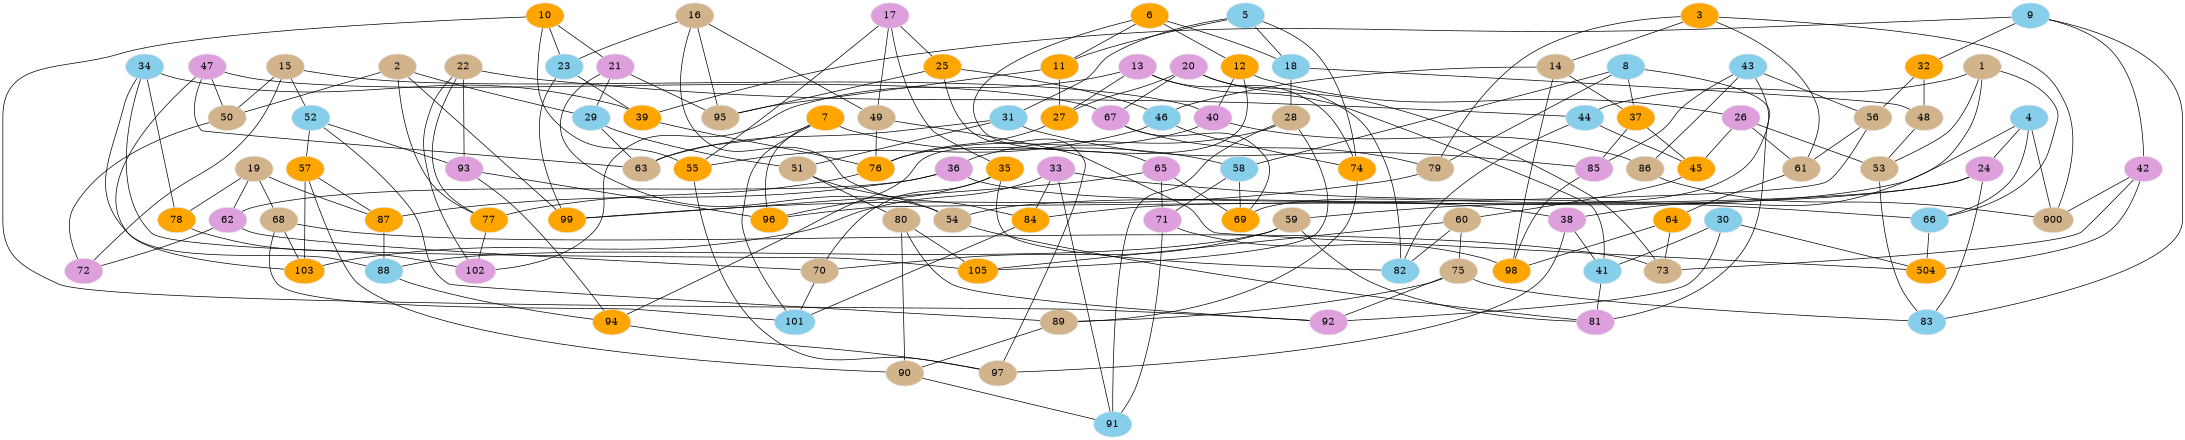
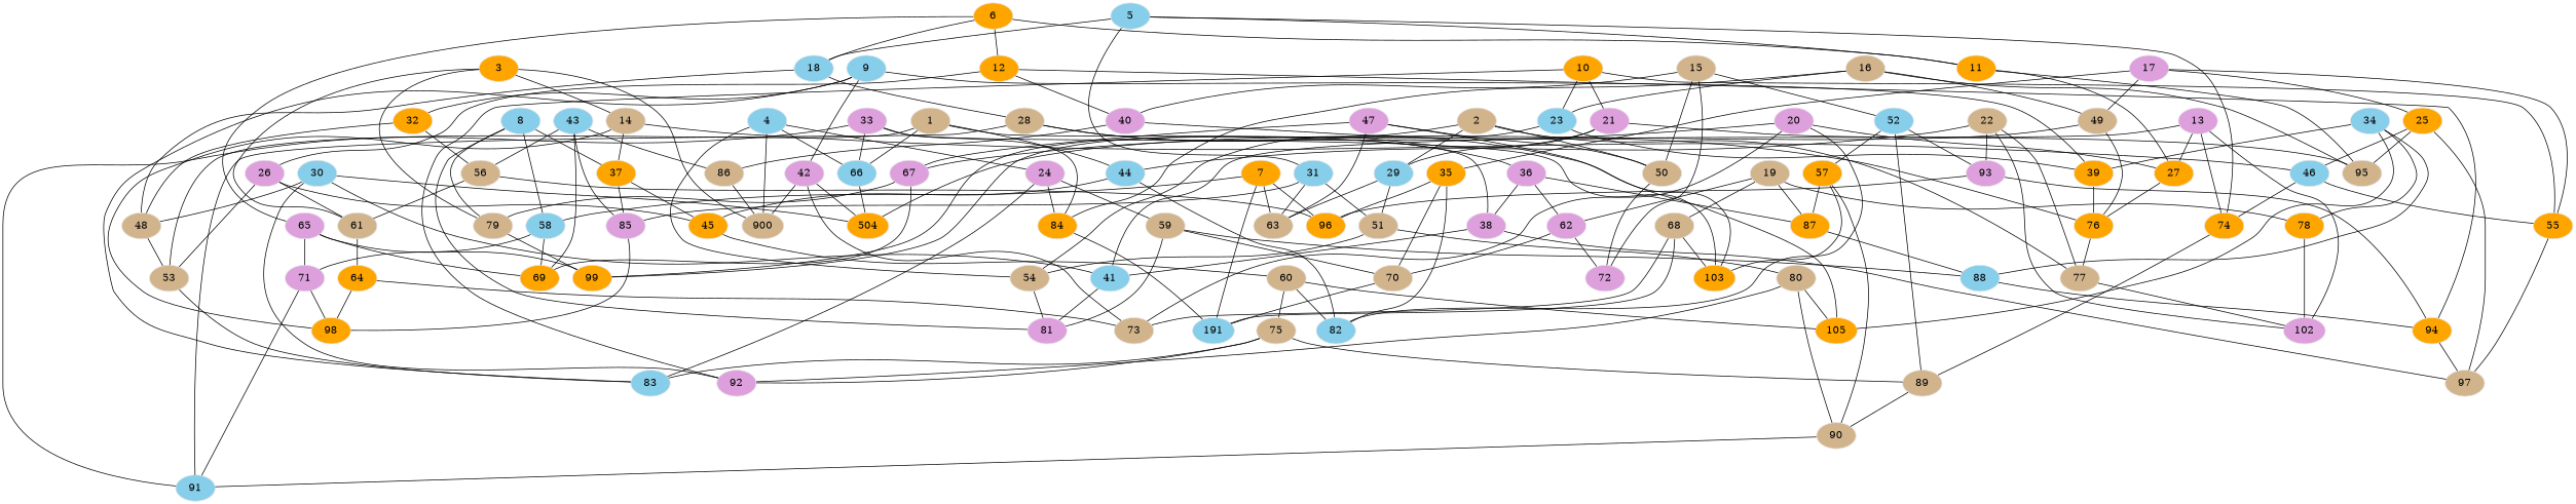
  graph {
    node [color=gray90 fillcolor=tan style=filled]
    38 [fillcolor=plum]
    1
    44 [fillcolor=skyblue]
    53
    66 [fillcolor=skyblue]
    41 [fillcolor=skyblue]
    97
    82 [fillcolor=skyblue]
    45 [fillcolor=orange]
    83 [fillcolor=skyblue]
    n11 [fillcolor=orange label=504]
    29 [fillcolor=skyblue]
    2
    50
-   77 [fillcolor=orange]
+   77
    99 [fillcolor=orange]
    63
    51
    72 [fillcolor=plum]
    102 [fillcolor=plum]
    3 [fillcolor=orange]
    14
    61
    79
    n25 [label=900]
    37 [fillcolor=orange]
    46 [fillcolor=skyblue]
    98 [fillcolor=orange]
    64 [fillcolor=orange]
    4 [fillcolor=skyblue]
    24 [fillcolor=plum]
    54
    84 [fillcolor=orange]
    59
    81 [fillcolor=plum]
    5 [fillcolor=skyblue]
    11 [fillcolor=orange]
    18 [fillcolor=skyblue]
    31 [fillcolor=skyblue]
    74 [fillcolor=orange]
    27 [fillcolor=orange]
    95
    28
    48
    85 [fillcolor=plum]
    89
    6 [fillcolor=orange]
    12 [fillcolor=orange]
    65 [fillcolor=plum]
    26 [fillcolor=plum]
    40 [fillcolor=plum]
    94 [fillcolor=orange]
    69 [fillcolor=orange]
    71 [fillcolor=plum]
    7 [fillcolor=orange]
    58 [fillcolor=skyblue]
    96 [fillcolor=orange]
-   101 [fillcolor=skyblue]
+   101 [fillcolor=skyblue label=191]
    8 [fillcolor=skyblue]
    9 [fillcolor=skyblue]
    32 [fillcolor=orange]
    39 [fillcolor=orange]
    42 [fillcolor=plum]
    56
    76 [fillcolor=orange]
    73
    10 [fillcolor=orange]
    21 [fillcolor=plum]
    23 [fillcolor=skyblue]
    55 [fillcolor=orange]
    92 [fillcolor=plum]
    86
    13 [fillcolor=plum]
    15
    52 [fillcolor=skyblue]
    93 [fillcolor=plum]
    57 [fillcolor=orange]
    16
    49
    17 [fillcolor=plum]
    25 [fillcolor=orange]
    35 [fillcolor=orange]
    70
    36 [fillcolor=plum]
    91 [fillcolor=skyblue]
    105 [fillcolor=orange]
    62 [fillcolor=plum]
    19
    68
    78 [fillcolor=orange]
    87 [fillcolor=orange]
    103 [fillcolor=orange]
    88 [fillcolor=skyblue]
    20 [fillcolor=plum]
    67 [fillcolor=plum]
    22
    60
    80
    30 [fillcolor=skyblue]
    33 [fillcolor=plum]
    34 [fillcolor=skyblue]
    43 [fillcolor=skyblue]
    75
    47 [fillcolor=plum]
    90
    38 -- 41
    38 -- 97
    1 -- 38
    1 -- 44
    1 -- 53
    1 -- 66
    44 -- 82
    44 -- 45
    53 -- 83
    66 -- n11
    41 -- 81
    45 -- 60
    29 -- 63
    29 -- 51
    2 -- 29
    2 -- 50
    2 -- 77
    2 -- 99
    50 -- 72
    77 -- 102
    51 -- 54
    51 -- 80
    3 -- 14
    3 -- 61
    3 -- 79
    3 -- n25
    14 -- 37
    14 -- 46
    14 -- 98
    61 -- 64
    79 -- 99
    37 -- 45
    37 -- 85
    46 -- 74
    46 -- 55
    64 -- 98
    64 -- 73
    4 -- 66
    4 -- n25
    4 -- 24
    4 -- 54
    24 -- 83
    24 -- 84
    24 -- 59
    54 -- 81
    84 -- 101
    59 -- 81
    59 -- 70
    59 -- 88
    5 -- 11
    5 -- 18
    5 -- 31
    5 -- 74
    11 -- 27
    11 -- 95
    18 -- 28
    18 -- 48
    31 -- 63
    31 -- 51
    31 -- 85
    74 -- 89
    27 -- 76
    28 -- 36
    28 -- 91
    28 -- 105
    48 -- 53
    85 -- 98
    89 -- 90
    6 -- 11
    6 -- 18
    6 -- 12
    6 -- 65
    12 -- 26
    12 -- 40
    12 -- 94
    65 -- 99
    65 -- 69
    65 -- 71
    26 -- 53
    26 -- 45
    26 -- 61
    40 -- 76
    40 -- 86
    94 -- 97
    71 -- 98
    71 -- 91
    7 -- 63
    7 -- 58
    7 -- 96
    7 -- 101
    58 -- 69
    58 -- 71
    8 -- 79
    8 -- 37
    8 -- 81
    8 -- 58
    9 -- 83
    9 -- 32
    9 -- 39
    9 -- 42
    32 -- 48
    32 -- 56
    39 -- 76
    42 -- n11
    42 -- n25
    42 -- 73
    56 -- 61
    56 -- 96
    76 -- 77
    10 -- 21
    10 -- 23
    10 -- 55
    10 -- 92
    21 -- 29
    21 -- 54
    21 -- 95
    23 -- 99
    23 -- 39
    55 -- 97
    86 -- n25
    13 -- 41
    13 -- 102
    13 -- 74
    13 -- 27
    15 -- 50
    15 -- 72
    15 -- 40
    15 -- 52
    52 -- 89
    52 -- 93
    52 -- 57
    93 -- 94
    93 -- 96
    57 -- 87
    57 -- 103
    57 -- 90
    16 -- 84
    16 -- 95
    16 -- 23
    16 -- 49
    49 -- n11
    49 -- 76
    17 -- 55
    17 -- 49
    17 -- 25
    17 -- 35
    25 -- 97
    25 -- 46
    25 -- 95
    35 -- 82
    35 -- 96
    35 -- 70
    70 -- 101
    36 -- 38
    36 -- 62
    36 -- 87
    62 -- 72
    62 -- 70
    19 -- 62
    19 -- 68
    19 -- 78
    19 -- 87
    68 -- 101
    68 -- 73
    68 -- 103
    78 -- 102
    87 -- 88
    88 -- 94
    20 -- 82
    20 -- 27
    20 -- 73
    20 -- 67
    67 -- 79
    67 -- 69
    22 -- 44
    22 -- 77
    22 -- 102
    22 -- 93
    60 -- 82
    60 -- 105
    60 -- 75
    80 -- 92
    80 -- 105
    80 -- 90
    30 -- 41
    30 -- n11
+   30 -- 48
    30 -- 92
    33 -- 66
    33 -- 84
    33 -- 91
    33 -- 103
    34 -- 39
    34 -- 105
    34 -- 78
    34 -- 88
    43 -- 85
    43 -- 69
    43 -- 56
    43 -- 86
    75 -- 83
    75 -- 89
    75 -- 92
    47 -- 50
    47 -- 63
    47 -- 103
    47 -- 67
    90 -- 91
  }
